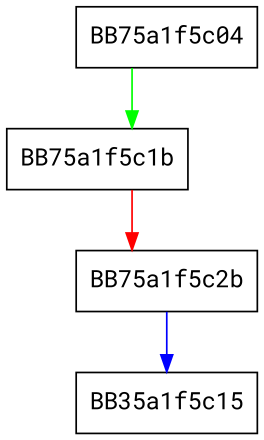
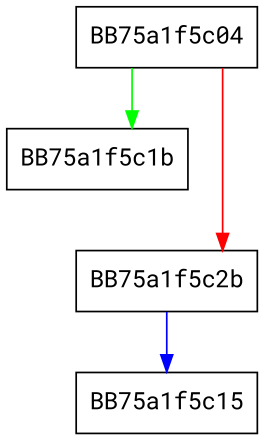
  digraph {
    fontname="Roboto Mono"
    splines=ortho
    node [fontname="Roboto Mono" shape=box]
    edge [fontname="Roboto Mono"]
    BB75a1f5c04
    BB75a1f5c1b
    BB75a1f5c2b
-   BB75a1f5c15 [label=BB35a1f5c15]
+   BB75a1f5c15
    BB75a1f5c04 -> BB75a1f5c1b [color=green]
-   BB75a1f5c1b -> BB75a1f5c2b [color=red]
+   BB75a1f5c04 -> BB75a1f5c2b [color=red]
    BB75a1f5c2b -> BB75a1f5c15 [color=blue]
  }
